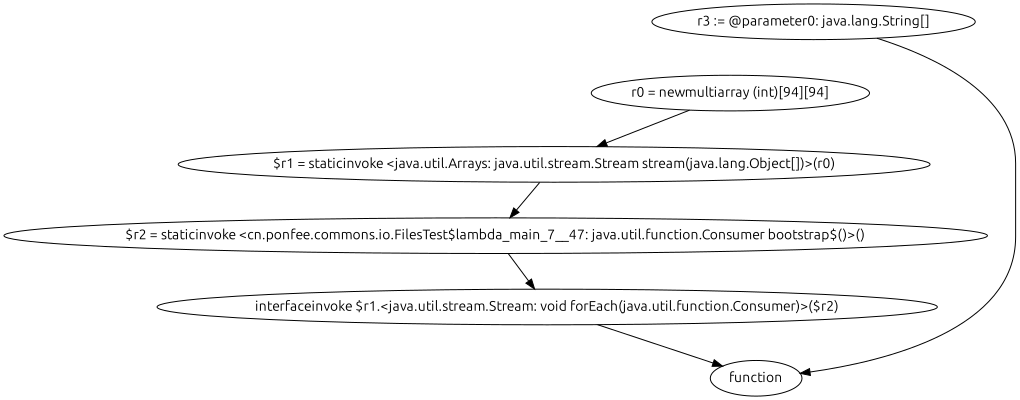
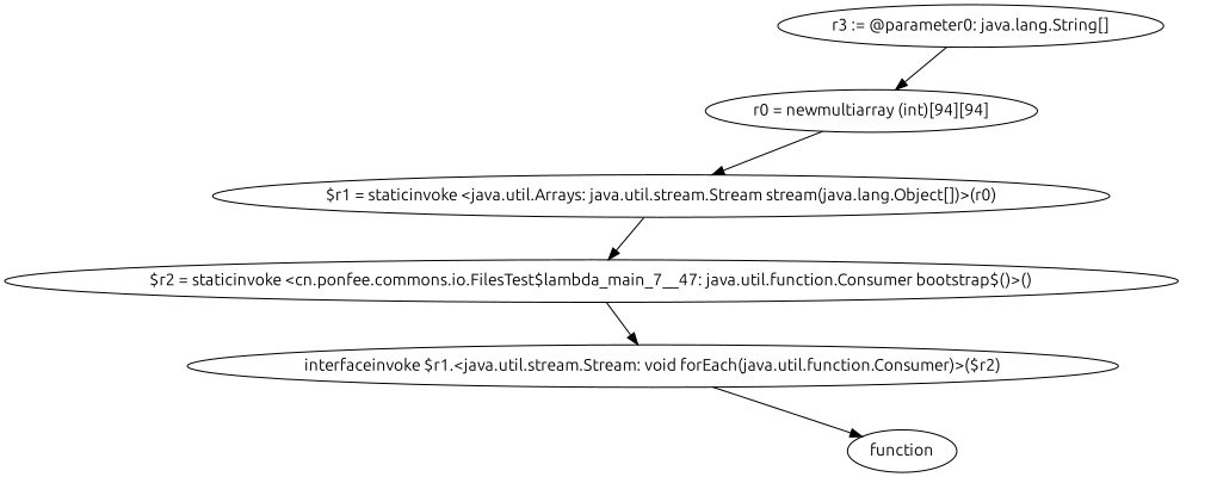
  digraph {
    fontname=Ubuntu
    node [fontname=Ubuntu]
    edge [fontname=Ubuntu]
    "r3 := @parameter0: java.lang.String[]"
    "r0 = newmultiarray (int)[94][94]"
    "$r1 = staticinvoke <java.util.Arrays: java.util.stream.Stream stream(java.lang.Object[])>(r0)"
    "$r2 = staticinvoke <cn.ponfee.commons.io.FilesTest$lambda_main_7__47: java.util.function.Consumer bootstrap$()>()"
    "interfaceinvoke $r1.<java.util.stream.Stream: void forEach(java.util.function.Consumer)>($r2)"
    n6 [label=function]
-   "r3 := @parameter0: java.lang.String[]" -> n6
+   "r3 := @parameter0: java.lang.String[]" -> "r0 = newmultiarray (int)[94][94]"
    "r0 = newmultiarray (int)[94][94]" -> "$r1 = staticinvoke <java.util.Arrays: java.util.stream.Stream stream(java.lang.Object[])>(r0)"
    "$r1 = staticinvoke <java.util.Arrays: java.util.stream.Stream stream(java.lang.Object[])>(r0)" -> "$r2 = staticinvoke <cn.ponfee.commons.io.FilesTest$lambda_main_7__47: java.util.function.Consumer bootstrap$()>()"
    "$r2 = staticinvoke <cn.ponfee.commons.io.FilesTest$lambda_main_7__47: java.util.function.Consumer bootstrap$()>()" -> "interfaceinvoke $r1.<java.util.stream.Stream: void forEach(java.util.function.Consumer)>($r2)"
    "interfaceinvoke $r1.<java.util.stream.Stream: void forEach(java.util.function.Consumer)>($r2)" -> n6
  }
